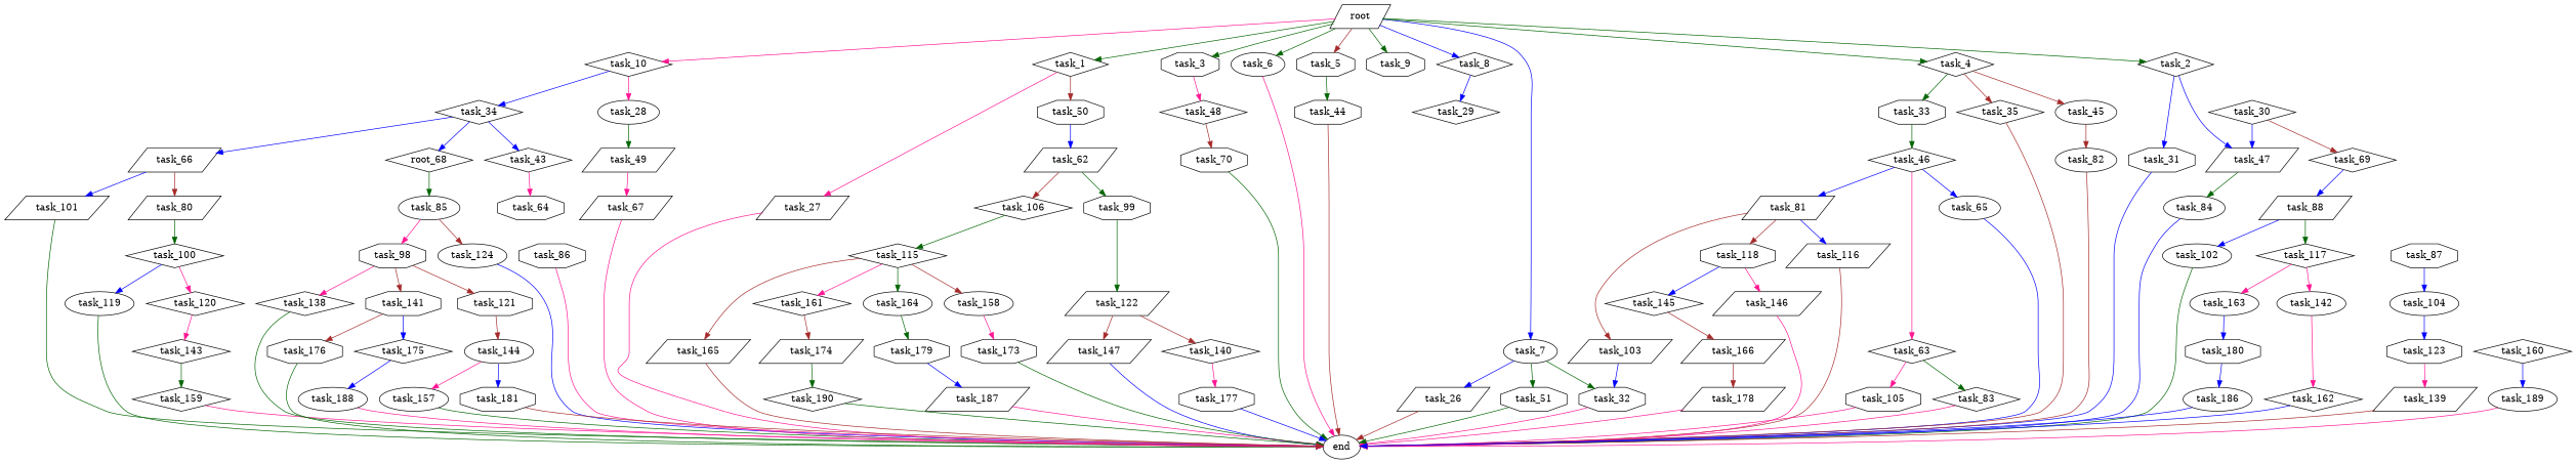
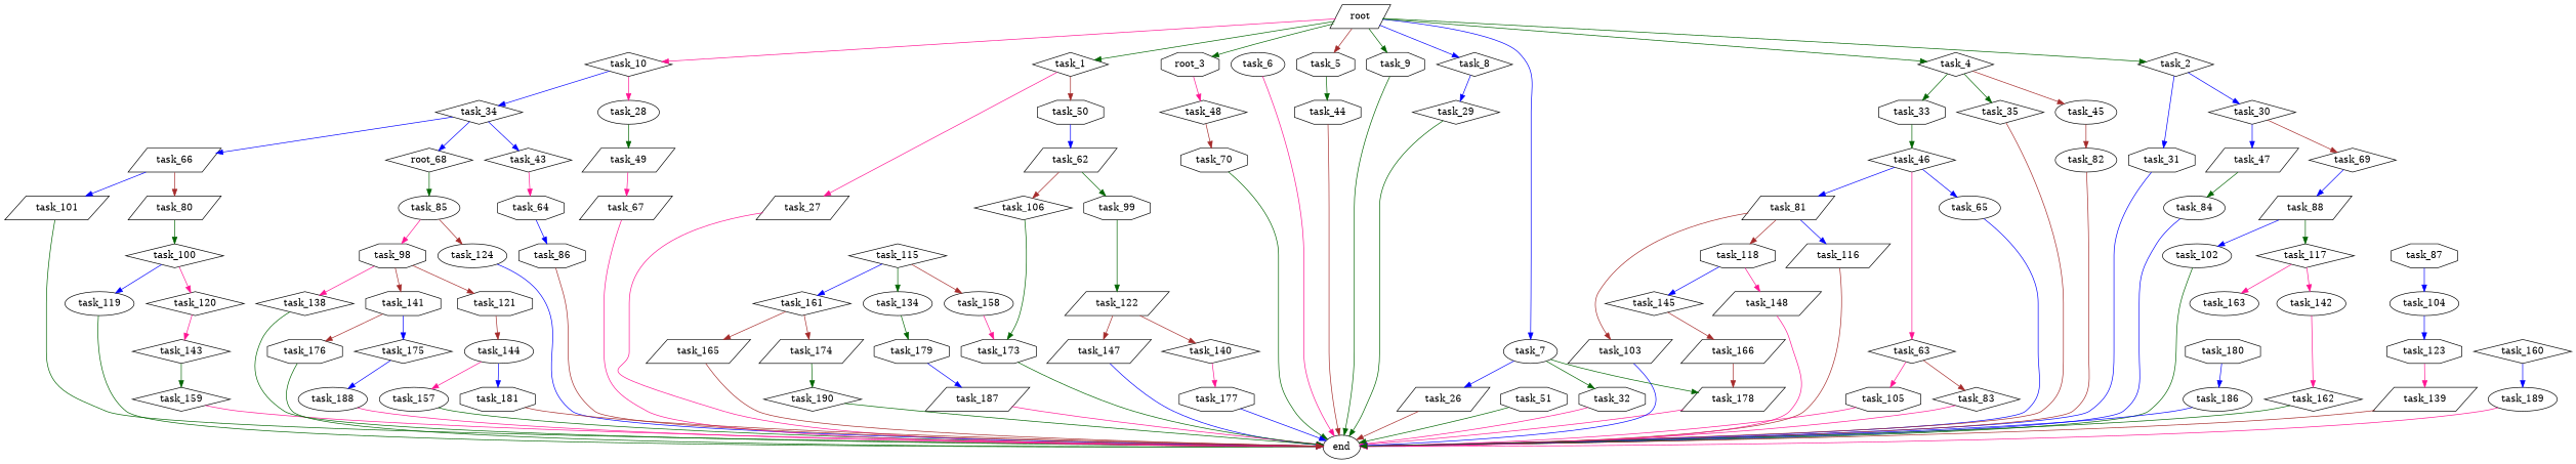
  digraph {
    node [shape=diamond]
    edge [color=blue]
    task_119 [shape=ellipse]
    task_100
    task_120
    end [shape=ellipse]
    task_143
    task_31 [shape=octagon]
    task_33 [shape=octagon]
    task_46
    task_65 [shape=ellipse]
    task_81 [shape=parallelogram]
    task_63
    task_147 [shape=parallelogram]
    task_47 [shape=parallelogram]
    task_84 [shape=ellipse]
    task_62 [shape=parallelogram]
    task_106
    task_99 [shape=octagon]
    task_115
    task_122 [shape=parallelogram]
    task_157 [shape=ellipse]
    task_165 [shape=parallelogram]
-   task_164 [shape=ellipse]
+   task_164 [shape=ellipse label=task_134]
    task_161
    task_158 [shape=ellipse]
    task_101 [shape=parallelogram]
    task_102 [shape=ellipse]
    task_32 [shape=octagon]
    task_159
    task_123 [shape=octagon]
    task_139 [shape=parallelogram]
    task_30
    task_69
    task_88 [shape=parallelogram]
    task_10
    task_34
    task_28 [shape=ellipse]
    task_66 [shape=parallelogram]
    n38 [label=root_68]
    task_43
    task_49 [shape=parallelogram]
    task_27 [shape=parallelogram]
    task_179 [shape=octagon]
    task_187 [shape=parallelogram]
    task_104 [shape=ellipse]
    task_138
    task_70 [shape=octagon]
    task_140
    task_177 [shape=octagon]
    task_1
    task_50 [shape=octagon]
    task_80 [shape=parallelogram]
    task_173 [shape=octagon]
-   task_3 [shape=octagon]
+   task_3 [shape=octagon label=root_3]
    task_48
    task_6 [shape=ellipse]
    task_174 [shape=parallelogram]
    task_190
    task_85 [shape=ellipse]
    task_98 [shape=octagon]
    task_124 [shape=ellipse]
    task_141 [shape=octagon]
    task_121 [shape=octagon]
    task_189 [shape=ellipse]
    task_160
    task_26 [shape=parallelogram]
    task_116 [shape=parallelogram]
    task_5 [shape=octagon]
    task_44 [shape=octagon]
    task_176 [shape=octagon]
    task_175
    task_188 [shape=ellipse]
    task_166 [shape=parallelogram]
    task_145
    task_178 [shape=parallelogram]
    task_87 [shape=octagon]
    task_51 [shape=octagon]
-   task_146 [shape=parallelogram]
+   task_146 [shape=parallelogram label=task_148]
    task_144 [shape=ellipse]
    task_64 [shape=octagon]
    task_9 [shape=octagon]
    task_67 [shape=parallelogram]
    task_29
    task_82 [shape=ellipse]
    task_86 [shape=octagon]
    task_35
    task_180 [shape=octagon]
    task_186 [shape=ellipse]
    task_118 [shape=octagon]
    task_117
    task_103 [shape=parallelogram]
    task_83
    task_105 [shape=octagon]
    task_181 [shape=octagon]
    task_142 [shape=ellipse]
    task_163 [shape=ellipse]
    task_162
    task_7 [shape=ellipse]
    task_45 [shape=ellipse]
    root [shape=parallelogram]
    task_8
    task_4
    task_2
    task_119 -> end [color=darkgreen]
    task_100 -> task_119
    task_100 -> task_120 [color=deeppink]
    task_120 -> task_143 [color=deeppink]
    task_143 -> task_159 [color=darkgreen]
    task_31 -> end
    task_33 -> task_46 [color=darkgreen]
    task_46 -> task_65
    task_46 -> task_81
    task_46 -> task_63 [color=deeppink]
    task_65 -> end
    task_81 -> task_116
    task_81 -> task_118 [color=brown]
    task_81 -> task_103 [color=brown]
-   task_63 -> task_83 [color=darkgreen]
+   task_63 -> task_83 [color=brown]
    task_63 -> task_105 [color=deeppink]
    task_147 -> end
    task_47 -> task_84 [color=darkgreen]
    task_84 -> end
    task_62 -> task_106 [color=brown]
    task_62 -> task_99 [color=darkgreen]
-   task_106 -> task_115 [color=darkgreen]
+   task_106 -> task_173 [color=darkgreen]
    task_99 -> task_122 [color=darkgreen]
-   task_115 -> task_165 [color=brown]
+   task_161 -> task_165 [color=brown]
    task_115 -> task_164 [color=darkgreen]
-   task_115 -> task_161 [color=deeppink]
+   task_115 -> task_161
    task_115 -> task_158 [color=brown]
    task_122 -> task_147 [color=brown]
    task_122 -> task_140 [color=brown]
    task_157 -> end [color=darkgreen]
    task_165 -> end [color=brown]
    task_164 -> task_179 [color=darkgreen]
    task_161 -> task_174 [color=brown]
    task_158 -> task_173 [color=deeppink]
    task_101 -> end [color=darkgreen]
    task_102 -> end [color=darkgreen]
    task_32 -> end [color=deeppink]
    task_159 -> end [color=deeppink]
    task_123 -> task_139 [color=deeppink]
    task_139 -> end [color=brown]
    task_30 -> task_47
    task_30 -> task_69 [color=brown]
    task_69 -> task_88
    task_88 -> task_102
    task_88 -> task_117 [color=darkgreen]
    task_10 -> task_34
    task_10 -> task_28 [color=deeppink]
    task_34 -> task_66
    task_34 -> n38
    task_34 -> task_43
    task_28 -> task_49 [color=darkgreen]
    task_66 -> task_101
    task_66 -> task_80 [color=brown]
    n38 -> task_85 [color=darkgreen]
    task_43 -> task_64 [color=deeppink]
    task_49 -> task_67 [color=deeppink]
    task_27 -> end [color=deeppink]
    task_179 -> task_187
    task_187 -> end [color=deeppink]
    task_104 -> task_123
    task_138 -> end [color=darkgreen]
    task_70 -> end [color=darkgreen]
    task_140 -> task_177 [color=deeppink]
    task_177 -> end
    task_1 -> task_27 [color=deeppink]
    task_1 -> task_50 [color=brown]
    task_50 -> task_62
    task_80 -> task_100 [color=darkgreen]
    task_173 -> end [color=darkgreen]
    task_3 -> task_48 [color=deeppink]
    task_48 -> task_70 [color=brown]
    task_6 -> end [color=deeppink]
    task_174 -> task_190 [color=darkgreen]
    task_190 -> end [color=darkgreen]
    task_85 -> task_98 [color=deeppink]
    task_85 -> task_124 [color=brown]
    task_98 -> task_138 [color=deeppink]
    task_98 -> task_141 [color=brown]
    task_98 -> task_121 [color=brown]
    task_124 -> end
    task_141 -> task_176 [color=brown]
    task_141 -> task_175
    task_121 -> task_144 [color=brown]
    task_189 -> end [color=deeppink]
    task_160 -> task_189
    task_26 -> end [color=brown]
    task_116 -> end [color=brown]
    task_5 -> task_44 [color=darkgreen]
    task_44 -> end [color=brown]
    task_176 -> end [color=darkgreen]
    task_175 -> task_188
    task_188 -> end [color=deeppink]
    task_166 -> task_178 [color=brown]
    task_145 -> task_166 [color=brown]
    task_178 -> end [color=deeppink]
    task_87 -> task_104
    task_51 -> end [color=darkgreen]
    task_146 -> end [color=deeppink]
    task_144 -> task_157 [color=deeppink]
    task_144 -> task_181
+   task_64 -> task_86
+   task_9 -> end [color=darkgreen]
    task_67 -> end [color=deeppink]
+   task_29 -> end [color=darkgreen]
    task_82 -> end [color=brown]
-   task_86 -> end [color=deeppink]
+   task_86 -> end [color=brown]
    task_35 -> end [color=brown]
    task_180 -> task_186
    task_186 -> end
    task_118 -> task_145
    task_118 -> task_146 [color=deeppink]
    task_117 -> task_142 [color=deeppink]
    task_117 -> task_163 [color=deeppink]
-   task_103 -> task_32
+   task_103 -> end
    task_83 -> end [color=deeppink]
    task_105 -> end [color=deeppink]
    task_181 -> end [color=brown]
    task_142 -> task_162 [color=deeppink]
-   task_163 -> task_180
-   task_162 -> end
+   task_162 -> end [color=darkgreen]
    task_7 -> task_32 [color=darkgreen]
    task_7 -> task_26
-   task_7 -> task_51 [color=darkgreen]
+   task_7 -> task_178 [color=darkgreen]
    task_45 -> task_82 [color=brown]
    root -> task_10 [color=deeppink]
    root -> task_1 [color=darkgreen]
    root -> task_3 [color=darkgreen]
-   root -> task_6 [color=darkgreen]
    root -> task_5 [color=brown]
    root -> task_9 [color=darkgreen]
    root -> task_7
    root -> task_8
    root -> task_4 [color=darkgreen]
    root -> task_2 [color=darkgreen]
    task_8 -> task_29
    task_4 -> task_33 [color=darkgreen]
-   task_4 -> task_35 [color=brown]
+   task_4 -> task_35 [color=darkgreen]
    task_4 -> task_45 [color=brown]
    task_2 -> task_31
-   task_2 -> task_47
+   task_2 -> task_30
  }
